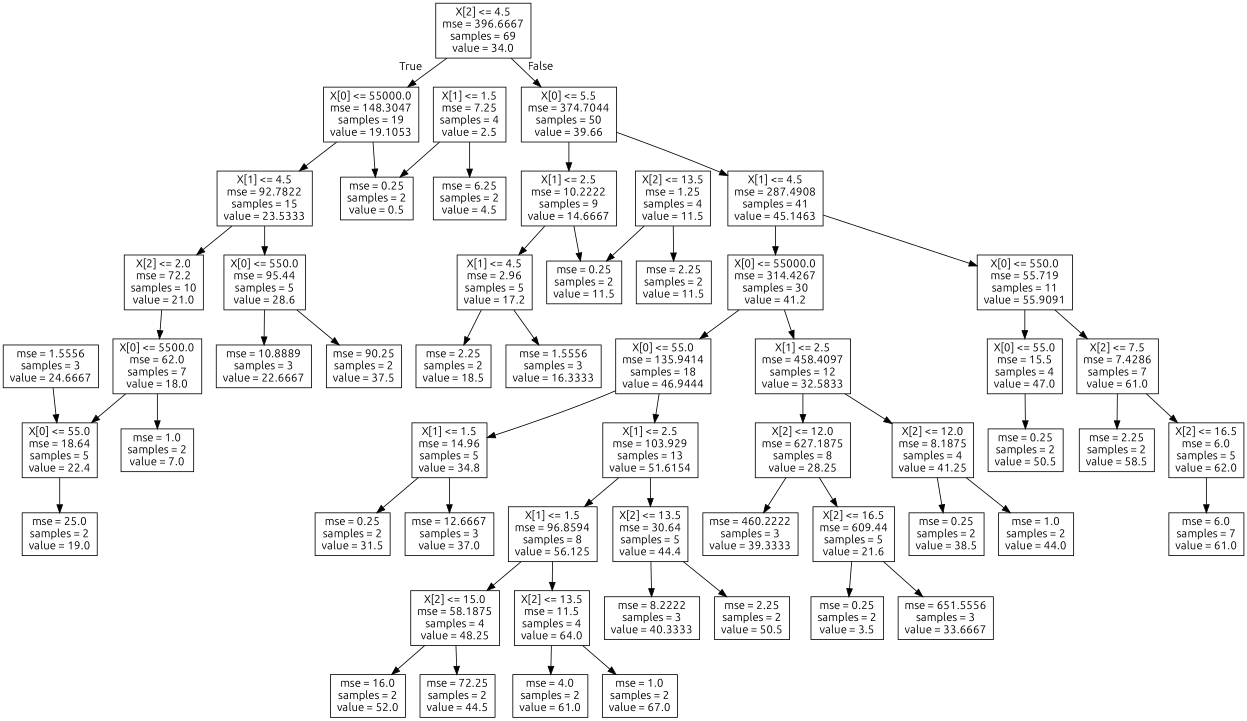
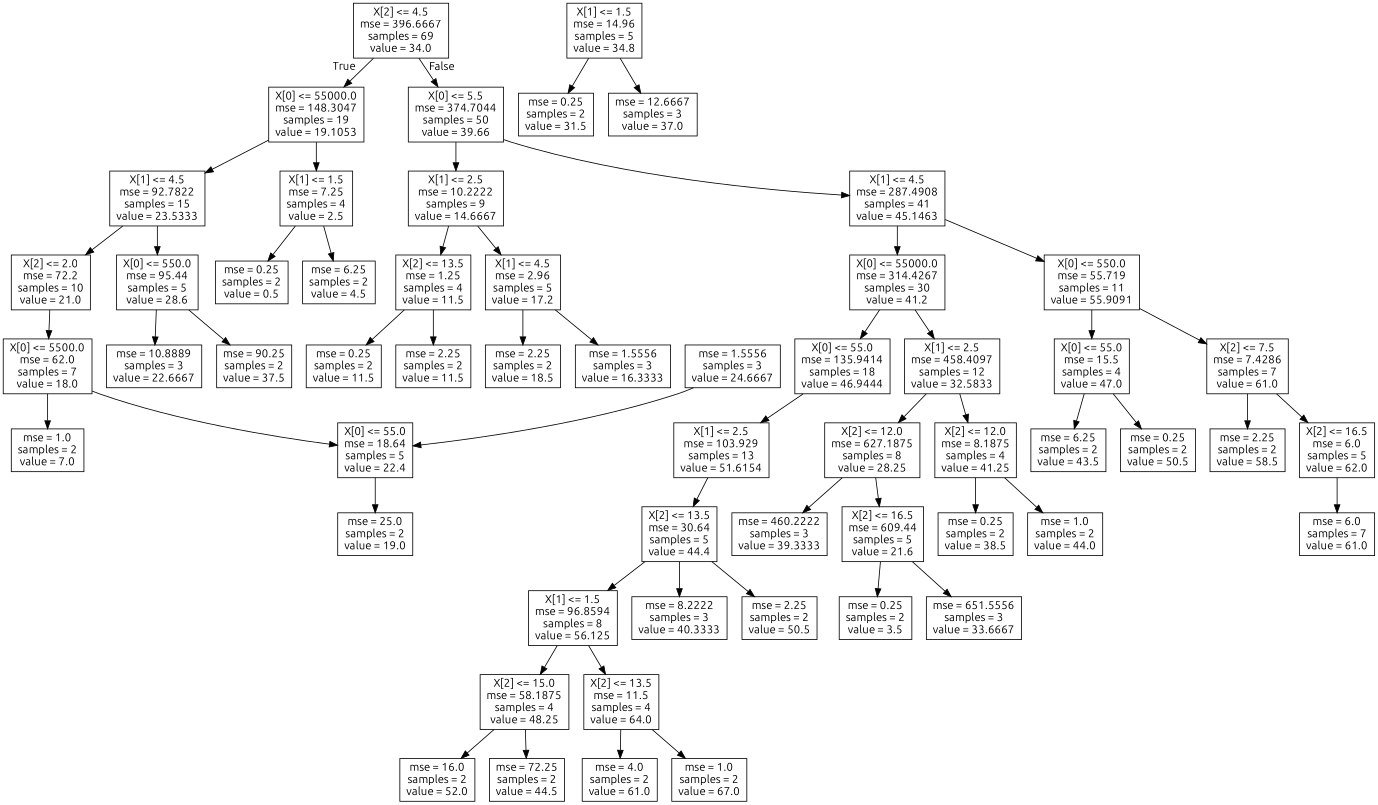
  digraph {
    fontname=Ubuntu
    node [fontname=Ubuntu shape=box]
    edge [fontname=Ubuntu]
    n1 [label="X[2] <= 4.5\nmse = 396.6667\nsamples = 69\nvalue = 34.0"]
    n2 [label="X[0] <= 55000.0\nmse = 148.3047\nsamples = 19\nvalue = 19.1053"]
    n3 [label="X[0] <= 5.5\nmse = 374.7044\nsamples = 50\nvalue = 39.66"]
    n4 [label="X[1] <= 4.5\nmse = 92.7822\nsamples = 15\nvalue = 23.5333"]
    n5 [label="X[1] <= 1.5\nmse = 7.25\nsamples = 4\nvalue = 2.5"]
    n6 [label="X[1] <= 2.5\nmse = 10.2222\nsamples = 9\nvalue = 14.6667"]
    n7 [label="X[1] <= 4.5\nmse = 287.4908\nsamples = 41\nvalue = 45.1463"]
    n8 [label="X[2] <= 2.0\nmse = 72.2\nsamples = 10\nvalue = 21.0"]
    n9 [label="X[0] <= 550.0\nmse = 95.44\nsamples = 5\nvalue = 28.6"]
    n10 [label="mse = 0.25\nsamples = 2\nvalue = 0.5"]
    n11 [label="mse = 6.25\nsamples = 2\nvalue = 4.5"]
    n12 [label="X[0] <= 5500.0\nmse = 62.0\nsamples = 7\nvalue = 18.0"]
    n13 [label="mse = 10.8889\nsamples = 3\nvalue = 22.6667"]
    n14 [label="mse = 90.25\nsamples = 2\nvalue = 37.5"]
    n15 [label="X[0] <= 55.0\nmse = 18.64\nsamples = 5\nvalue = 22.4"]
    n16 [label="mse = 1.0\nsamples = 2\nvalue = 7.0"]
    n17 [label="mse = 25.0\nsamples = 2\nvalue = 19.0"]
    n18 [label="mse = 1.5556\nsamples = 3\nvalue = 24.6667"]
    n19 [label="X[2] <= 13.5\nmse = 1.25\nsamples = 4\nvalue = 11.5"]
    n20 [label="X[1] <= 4.5\nmse = 2.96\nsamples = 5\nvalue = 17.2"]
    n21 [label="X[0] <= 55000.0\nmse = 314.4267\nsamples = 30\nvalue = 41.2"]
    n22 [label="X[0] <= 550.0\nmse = 55.719\nsamples = 11\nvalue = 55.9091"]
    n23 [label="mse = 0.25\nsamples = 2\nvalue = 11.5"]
    n24 [label="mse = 2.25\nsamples = 2\nvalue = 11.5"]
    n25 [label="mse = 2.25\nsamples = 2\nvalue = 18.5"]
    n26 [label="mse = 1.5556\nsamples = 3\nvalue = 16.3333"]
    n27 [label="X[0] <= 55.0\nmse = 135.9414\nsamples = 18\nvalue = 46.9444"]
    n28 [label="X[1] <= 2.5\nmse = 458.4097\nsamples = 12\nvalue = 32.5833"]
    n29 [label="X[0] <= 55.0\nmse = 15.5\nsamples = 4\nvalue = 47.0"]
    n30 [label="X[2] <= 7.5\nmse = 7.4286\nsamples = 7\nvalue = 61.0"]
    n31 [label="X[1] <= 1.5\nmse = 14.96\nsamples = 5\nvalue = 34.8"]
    n32 [label="X[1] <= 2.5\nmse = 103.929\nsamples = 13\nvalue = 51.6154"]
    n33 [label="X[2] <= 12.0\nmse = 627.1875\nsamples = 8\nvalue = 28.25"]
    n34 [label="X[2] <= 12.0\nmse = 8.1875\nsamples = 4\nvalue = 41.25"]
    n35 [label="mse = 0.25\nsamples = 2\nvalue = 31.5"]
    n36 [label="mse = 12.6667\nsamples = 3\nvalue = 37.0"]
    n37 [label="X[1] <= 1.5\nmse = 96.8594\nsamples = 8\nvalue = 56.125"]
    n38 [label="X[2] <= 13.5\nmse = 30.64\nsamples = 5\nvalue = 44.4"]
    n39 [label="X[2] <= 15.0\nmse = 58.1875\nsamples = 4\nvalue = 48.25"]
    n40 [label="X[2] <= 13.5\nmse = 11.5\nsamples = 4\nvalue = 64.0"]
    n41 [label="mse = 8.2222\nsamples = 3\nvalue = 40.3333"]
    n42 [label="mse = 2.25\nsamples = 2\nvalue = 50.5"]
    n43 [label="mse = 16.0\nsamples = 2\nvalue = 52.0"]
    n44 [label="mse = 72.25\nsamples = 2\nvalue = 44.5"]
    n45 [label="mse = 4.0\nsamples = 2\nvalue = 61.0"]
    n46 [label="mse = 1.0\nsamples = 2\nvalue = 67.0"]
    n47 [label="mse = 460.2222\nsamples = 3\nvalue = 39.3333"]
    n48 [label="X[2] <= 16.5\nmse = 609.44\nsamples = 5\nvalue = 21.6"]
    n49 [label="mse = 0.25\nsamples = 2\nvalue = 38.5"]
    n50 [label="mse = 1.0\nsamples = 2\nvalue = 44.0"]
    n51 [label="mse = 0.25\nsamples = 2\nvalue = 3.5"]
    n52 [label="mse = 651.5556\nsamples = 3\nvalue = 33.6667"]
+   n53 [label="mse = 6.25\nsamples = 2\nvalue = 43.5"]
    n54 [label="mse = 0.25\nsamples = 2\nvalue = 50.5"]
    n55 [label="mse = 2.25\nsamples = 2\nvalue = 58.5"]
    n56 [label="X[2] <= 16.5\nmse = 6.0\nsamples = 5\nvalue = 62.0"]
    n57 [label="mse = 6.0\nsamples = 7\nvalue = 61.0"]
    n1 -> n2 [headlabel=True labelangle=45 labeldistance=2.5]
    n1 -> n3 [headlabel=False labelangle=-45 labeldistance=2.5]
    n2 -> n4
-   n2 -> n10
+   n2 -> n5
    n3 -> n6
    n3 -> n7
    n4 -> n8
    n4 -> n9
    n5 -> n10
    n5 -> n11
-   n6 -> n23
+   n6 -> n19
    n6 -> n20
    n7 -> n21
    n7 -> n22
    n8 -> n12
    n9 -> n13
    n9 -> n14
    n12 -> n15
    n12 -> n16
    n15 -> n17
    n18 -> n15
    n19 -> n23
    n19 -> n24
    n20 -> n25
    n20 -> n26
    n21 -> n27
    n21 -> n28
    n22 -> n29
    n22 -> n30
-   n27 -> n31
    n27 -> n32
    n28 -> n33
    n28 -> n34
+   n29 -> n53
    n29 -> n54
    n30 -> n55
    n30 -> n56
    n31 -> n35
    n31 -> n36
-   n32 -> n37
+   n38 -> n37
    n32 -> n38
    n33 -> n47
    n33 -> n48
    n34 -> n49
    n34 -> n50
    n37 -> n39
    n37 -> n40
    n38 -> n41
    n38 -> n42
    n39 -> n43
    n39 -> n44
    n40 -> n45
    n40 -> n46
    n48 -> n51
    n48 -> n52
    n56 -> n57
  }
